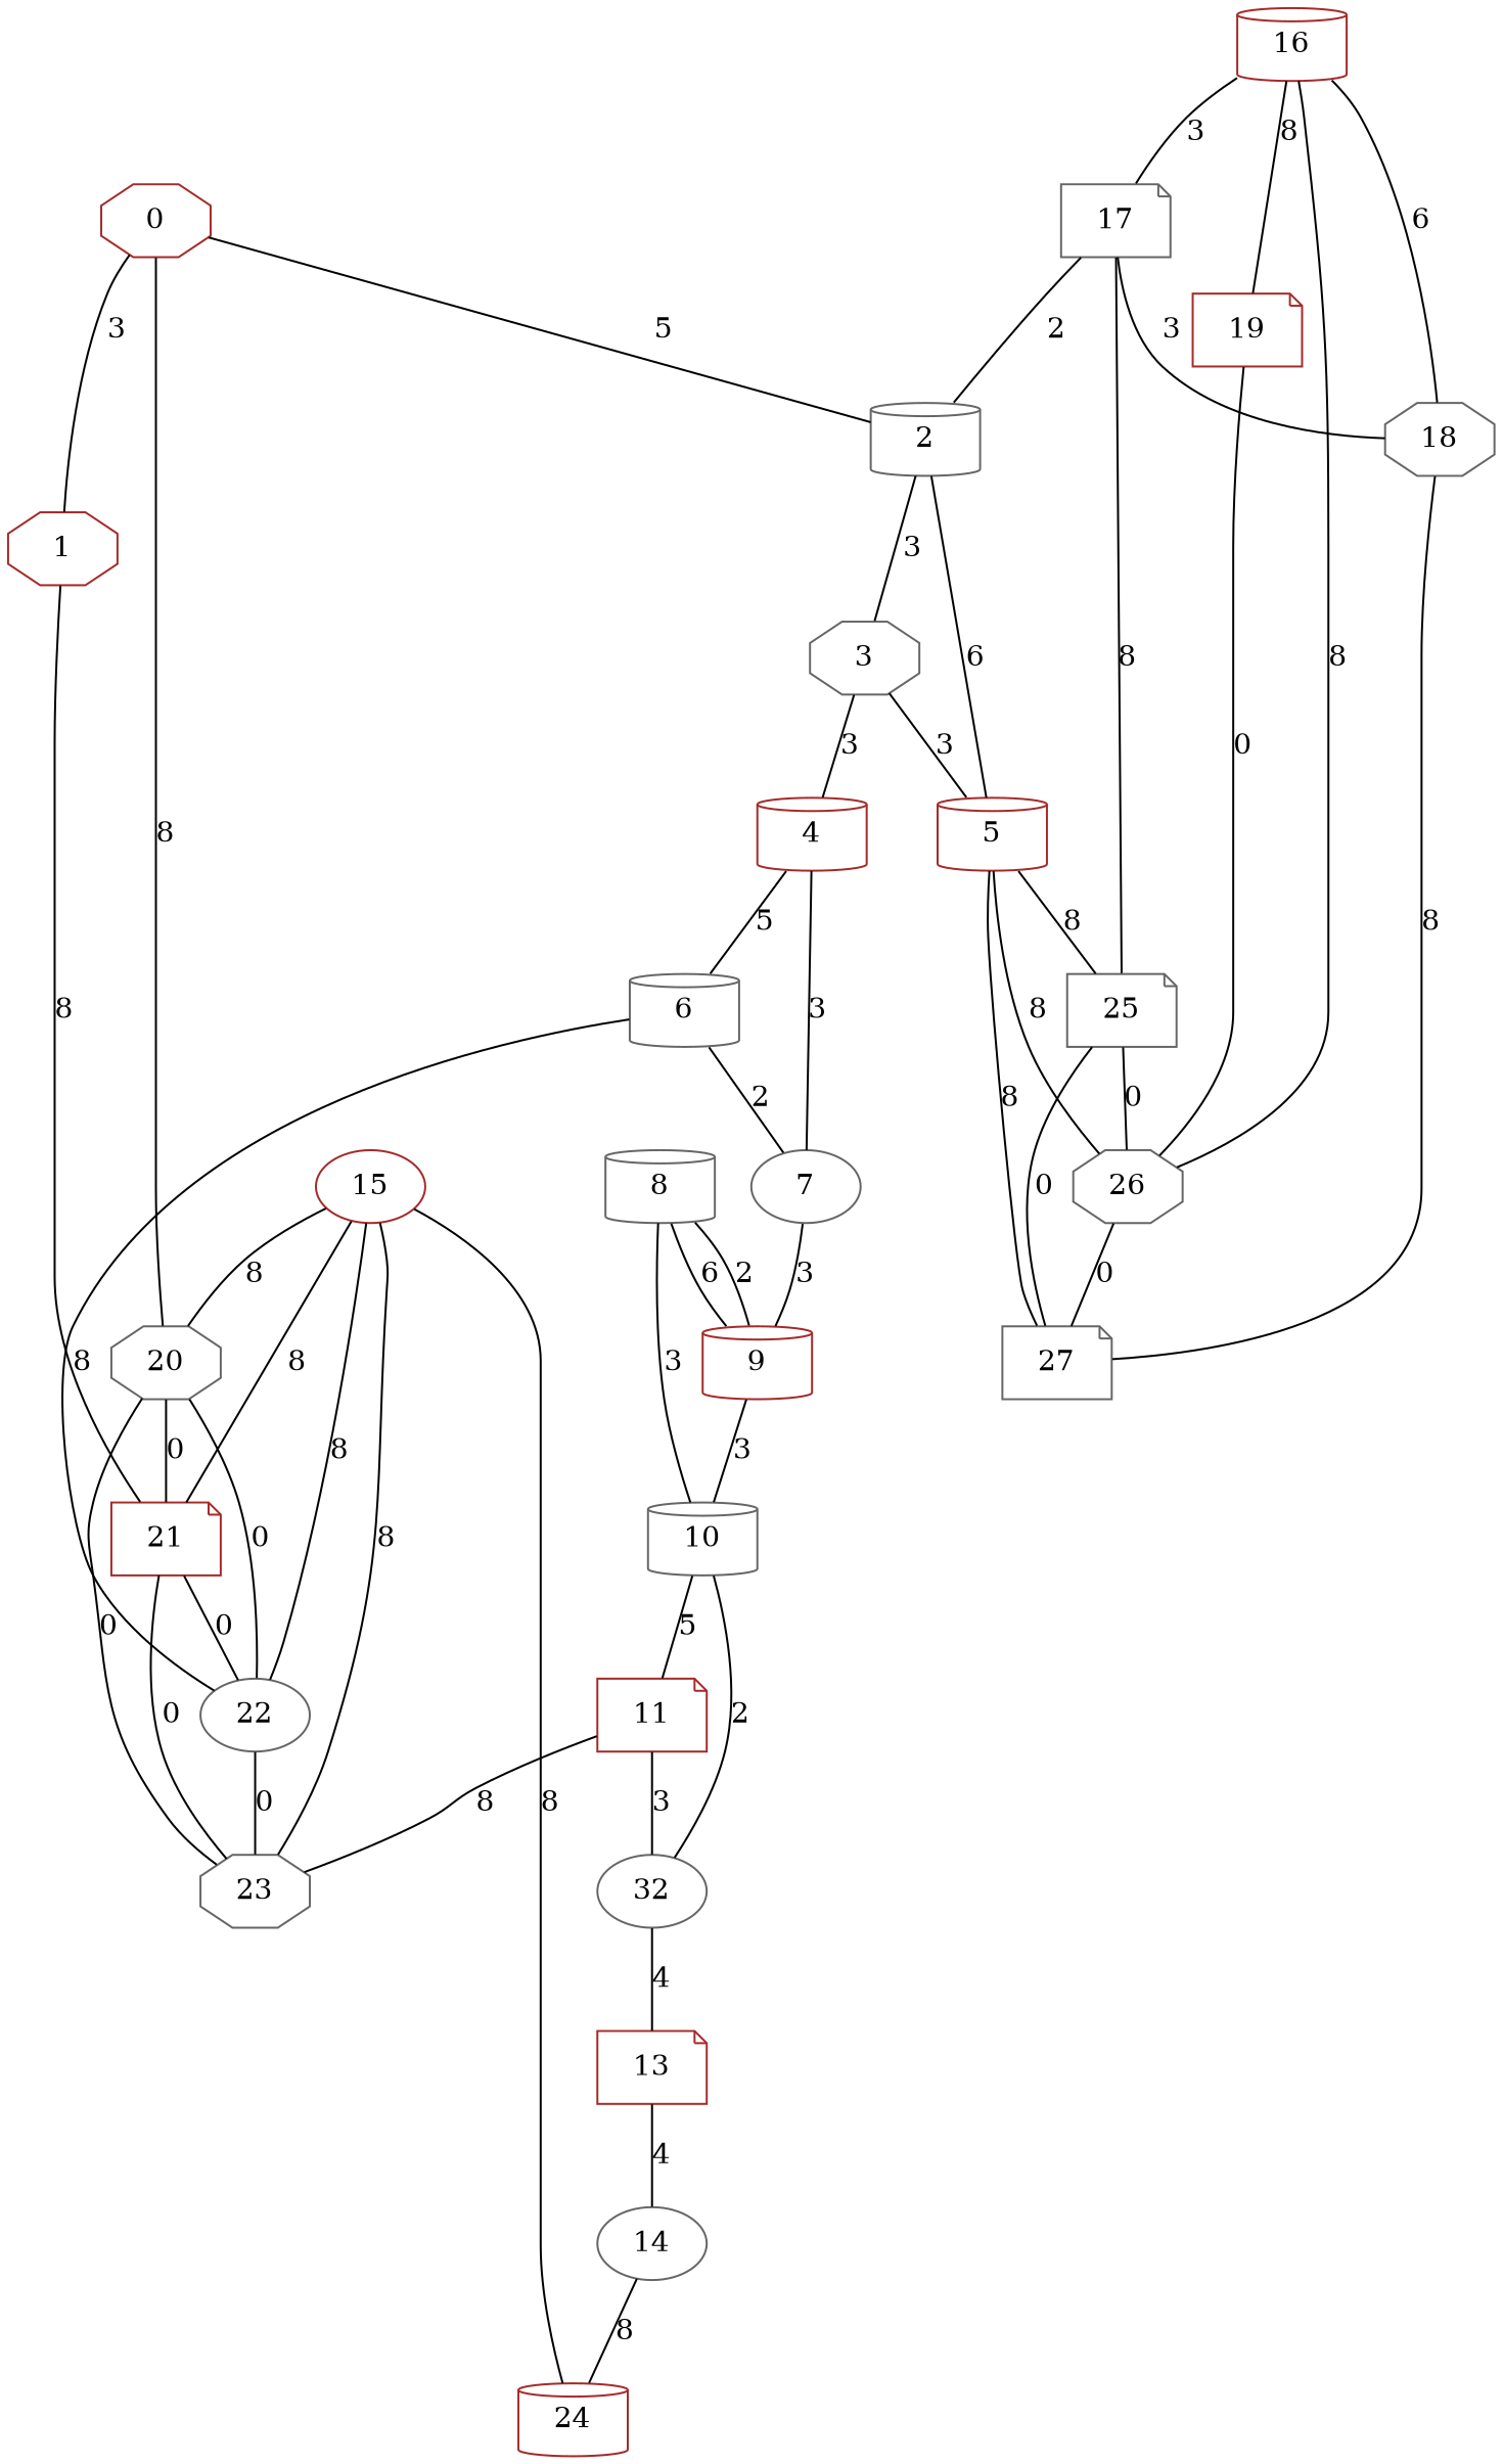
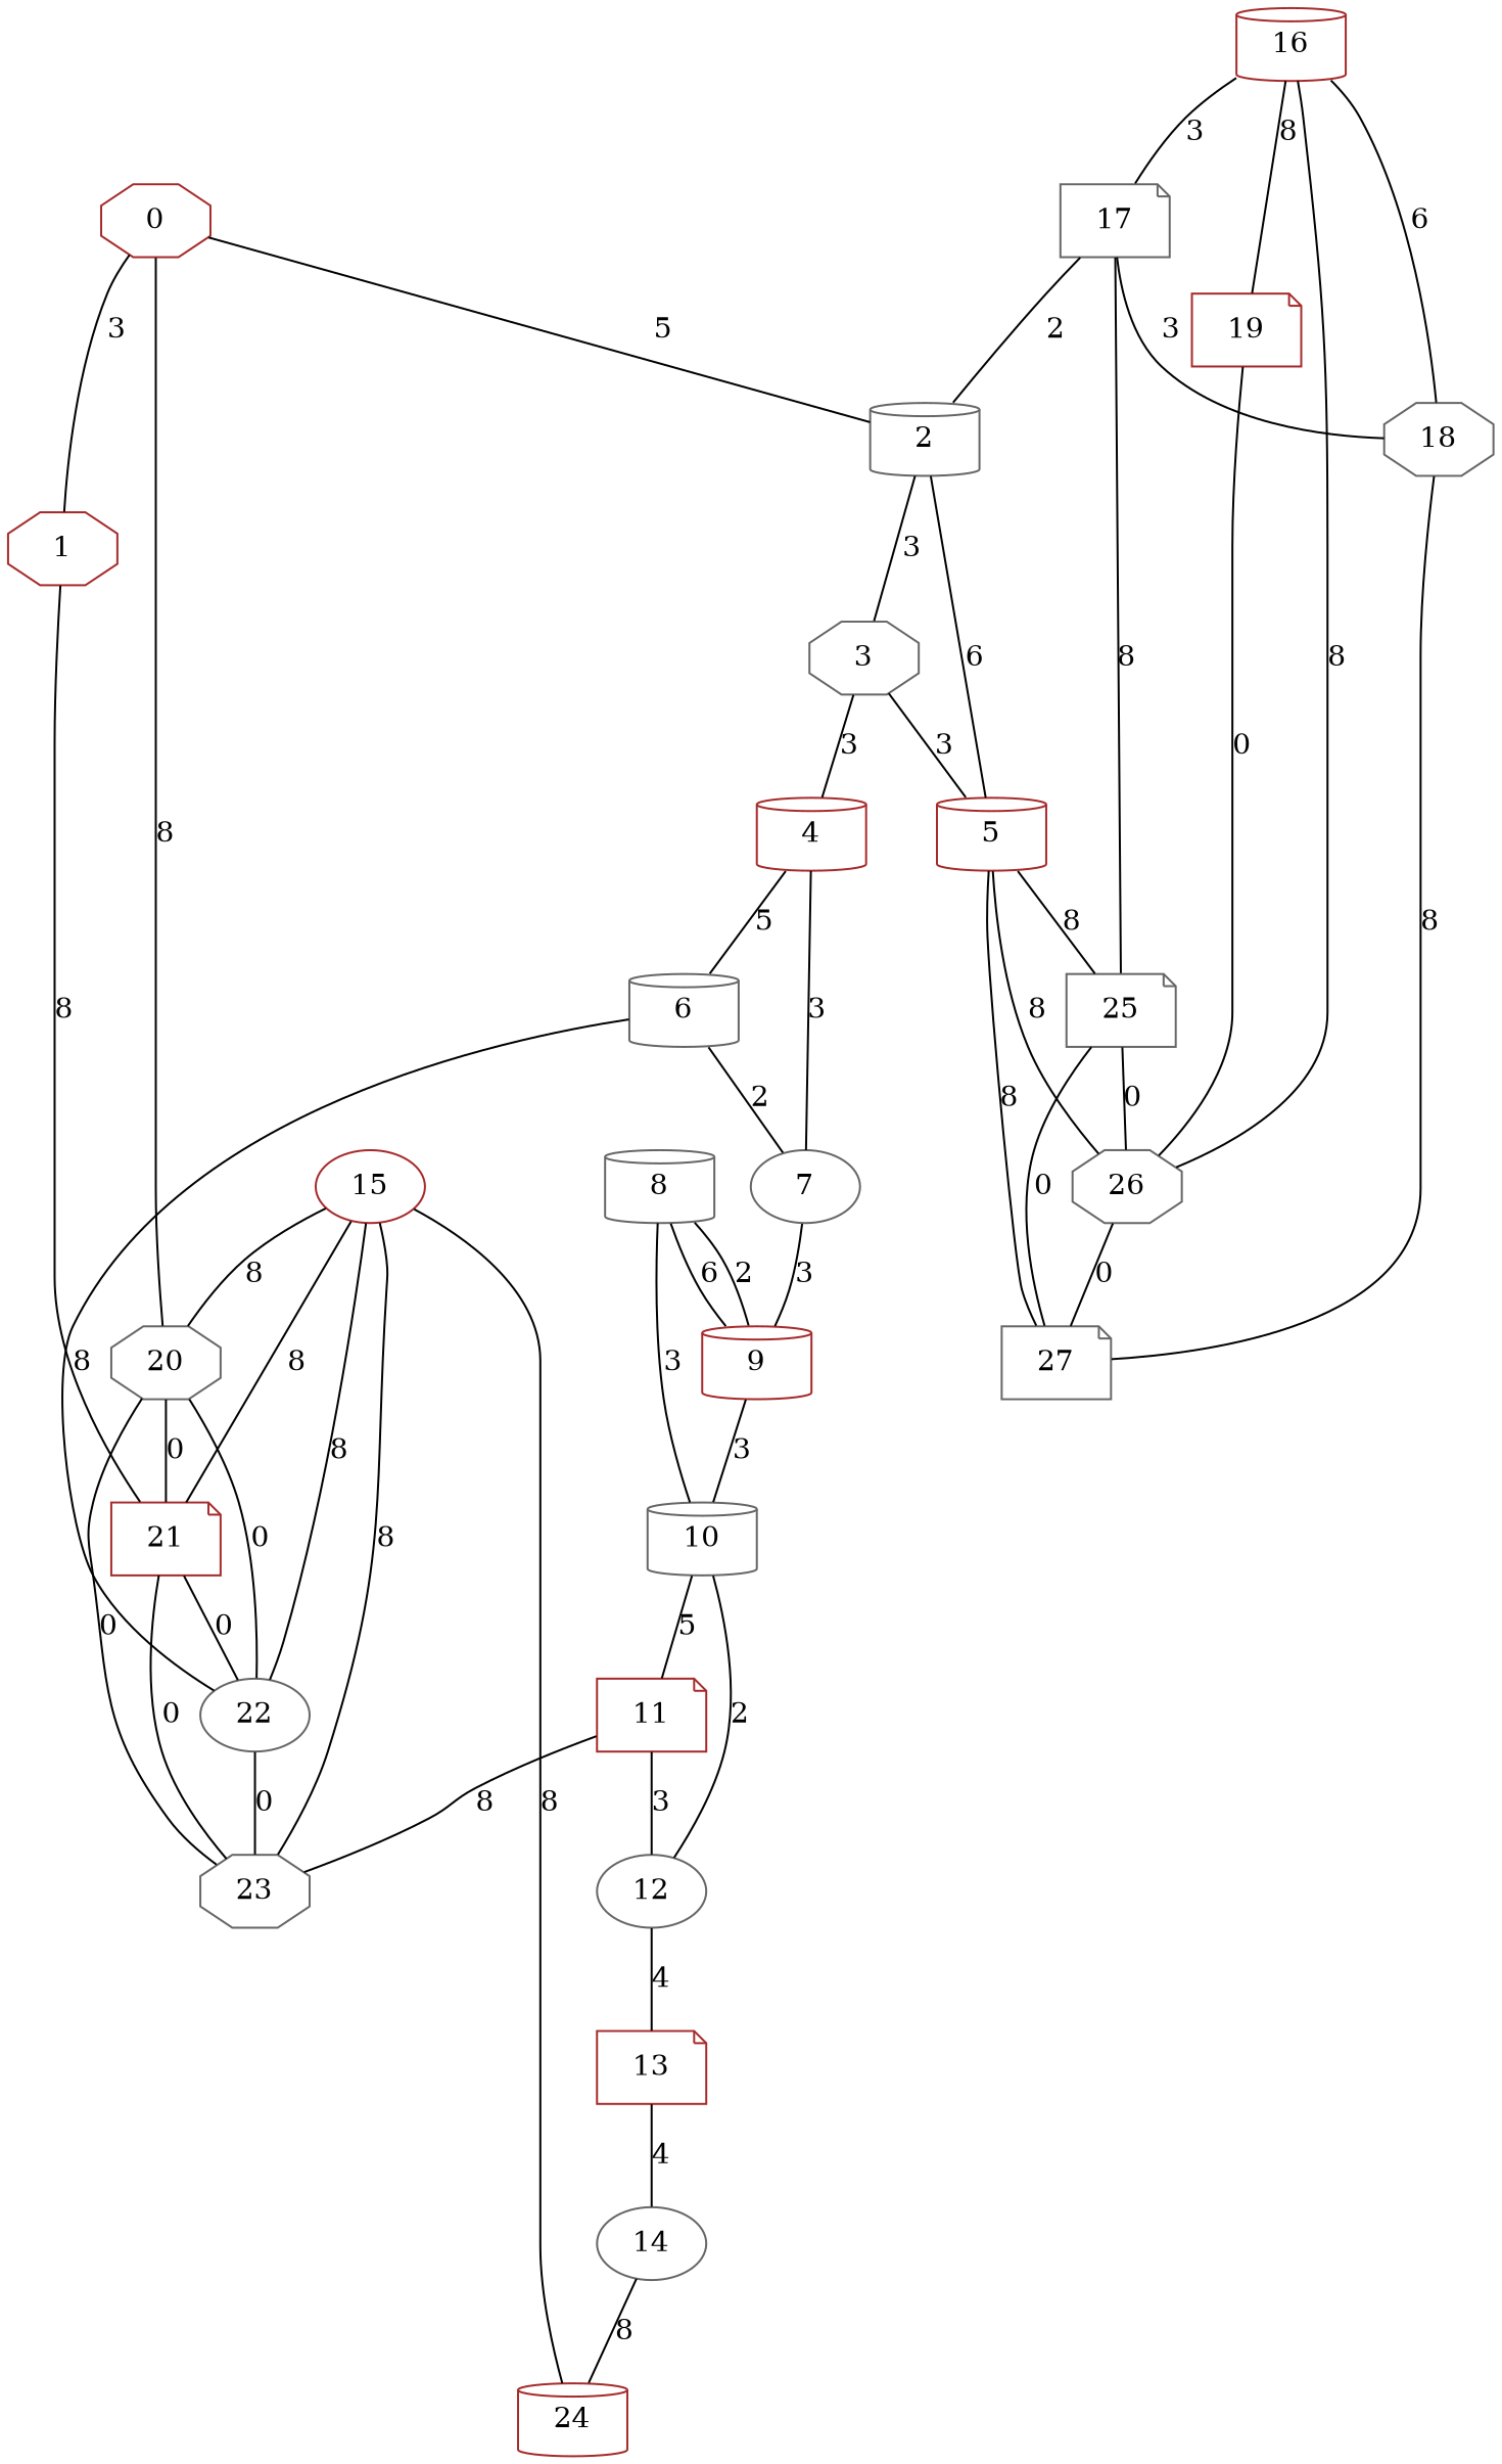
  graph {
    node [color=gray40 shape=cylinder weight=1]
    0 [color=brown shape=octagon]
    1 [color=brown shape=octagon]
    2
    20 [shape=octagon weight=3]
    21 [color=brown shape=note weight=3]
    3 [shape=octagon]
    5 [color=brown]
    22 [shape=ellipse weight=3]
    23 [shape=octagon weight=3]
    4 [color=brown]
    25 [shape=note weight=3]
    26 [shape=octagon weight=3]
    27 [shape=note weight=3]
    6
    7 [shape=ellipse]
    9 [color=brown]
    8
    10
    11 [color=brown shape=note]
-   12 [shape=ellipse label=32]
+   12 [shape=ellipse]
    13 [color=brown shape=note]
    14 [shape=ellipse]
    24 [color=brown weight=3]
    15 [color=brown shape=ellipse]
    16 [color=brown]
    17 [shape=note]
    18 [shape=octagon]
    19 [color=brown shape=note weight=4]
    0 -- 1 [label=3]
    0 -- 2 [label=5]
    0 -- 20 [label=8]
    1 -- 21 [label=8]
    2 -- 3 [label=3]
    2 -- 5 [label=6]
    20 -- 21 [label=0]
    20 -- 22 [label=0]
    20 -- 23 [label=0]
    21 -- 22 [label=0]
    21 -- 23 [label=0]
    3 -- 5 [label=3]
    3 -- 4 [label=3]
    5 -- 25 [label=8]
    5 -- 26 [label=8]
    5 -- 27 [label=8]
    22 -- 23 [label=0]
    4 -- 6 [label=5]
    4 -- 7 [label=3]
    25 -- 26 [label=0]
    25 -- 27 [label=0]
    26 -- 27 [label=0]
    6 -- 22 [label=8]
    6 -- 7 [label=2]
    7 -- 9 [label=3]
    9 -- 10 [label=3]
    8 -- 9 [label=2]
    8 -- 9 [label=6]
    8 -- 10 [label=3]
    10 -- 11 [label=5]
    10 -- 12 [label=2]
    11 -- 23 [label=8]
    11 -- 12 [label=3]
    12 -- 13 [label=4]
    13 -- 14 [label=4]
    14 -- 24 [label=8]
    15 -- 20 [label=8]
    15 -- 21 [label=8]
    15 -- 22 [label=8]
    15 -- 23 [label=8]
    15 -- 24 [label=8]
    16 -- 26 [label=8]
    16 -- 17 [label=3]
    16 -- 18 [label=6]
    16 -- 19 [label=8]
    17 -- 2 [label=2]
    17 -- 25 [label=8]
    17 -- 18 [label=3]
    18 -- 27 [label=8]
    19 -- 26 [label=0]
  }
